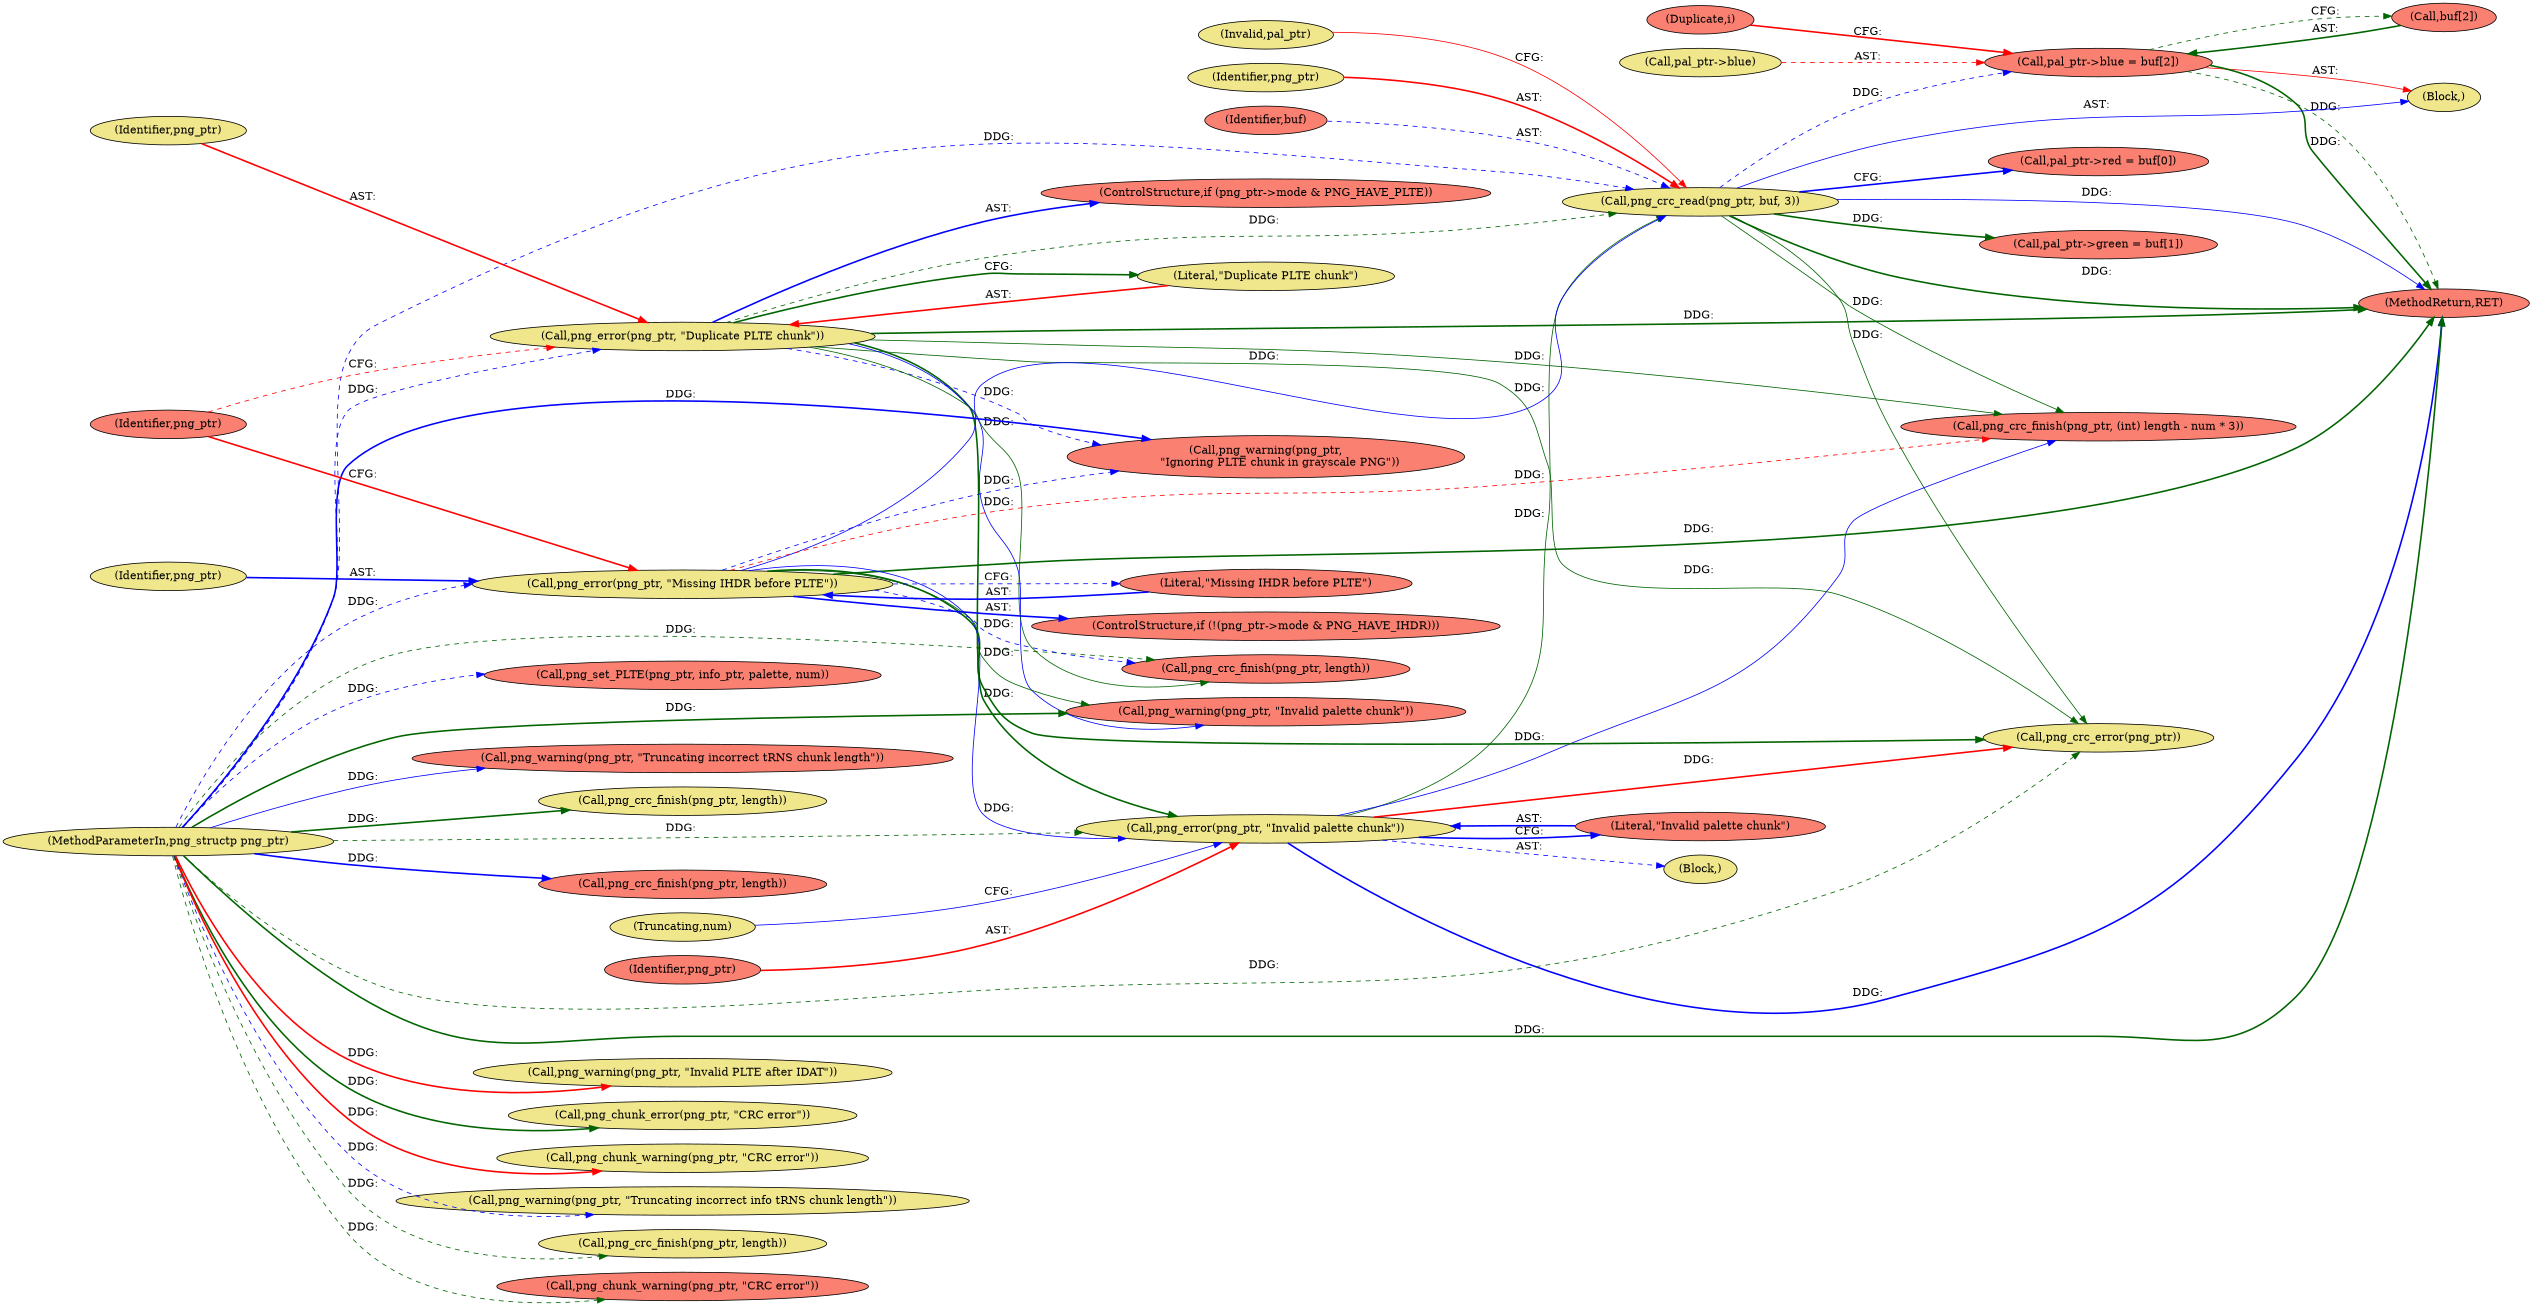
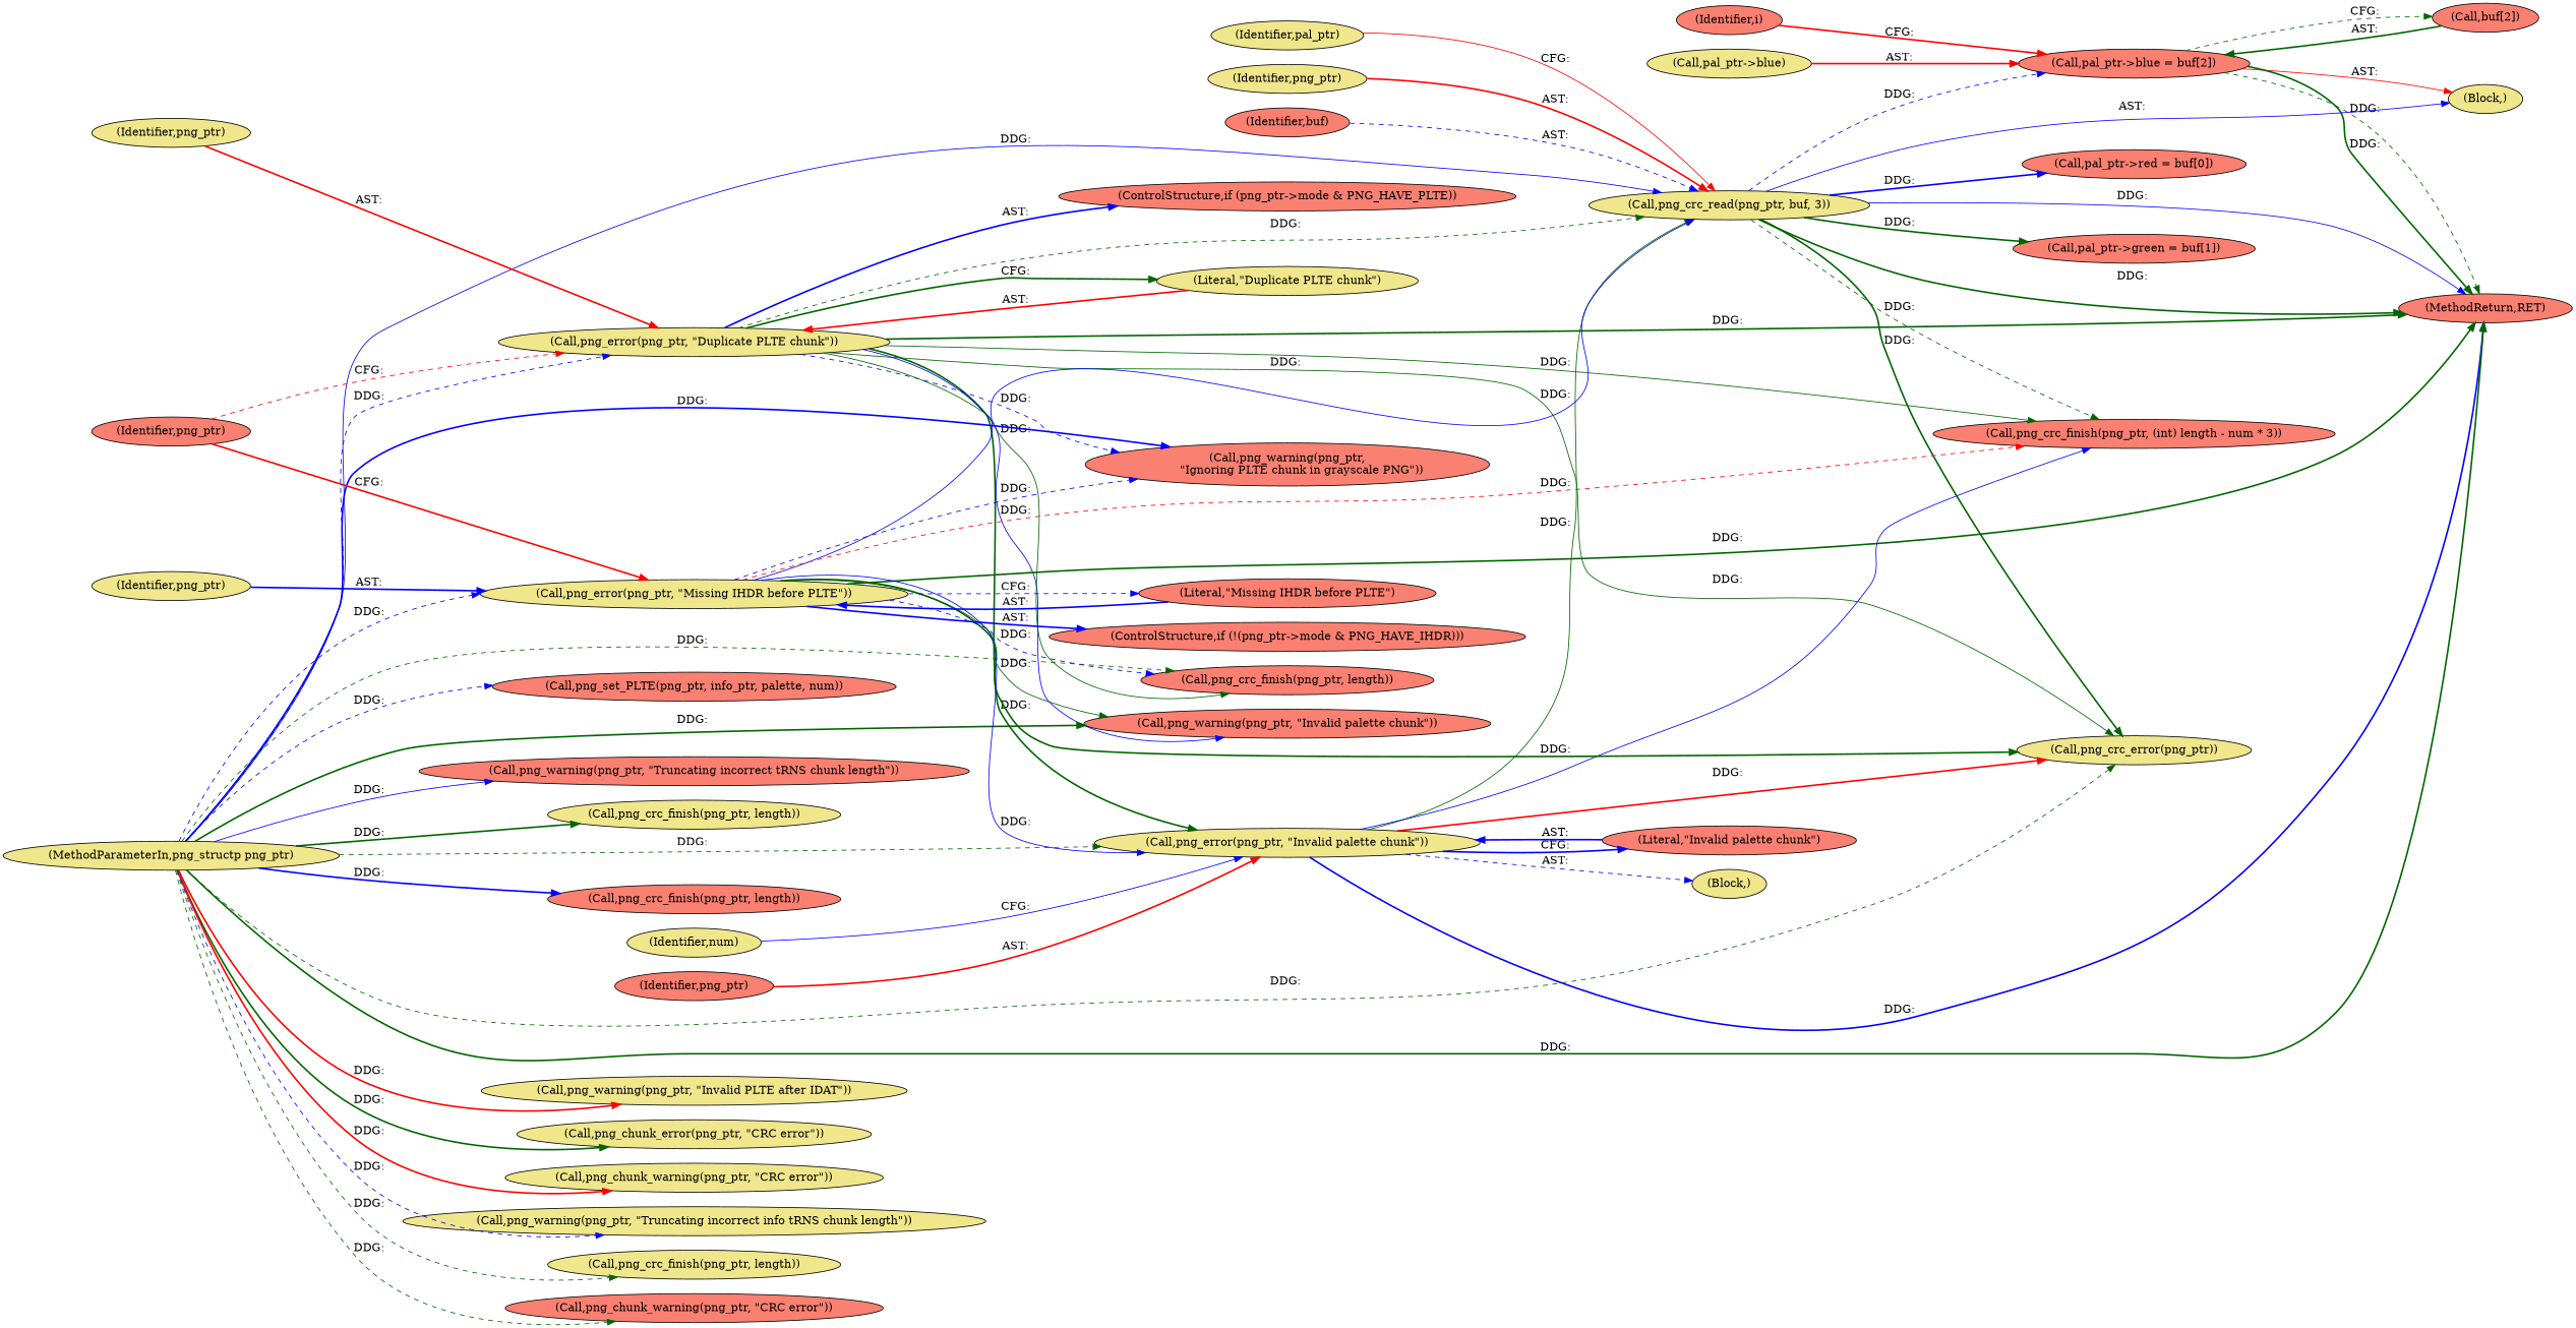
  digraph {
    rankdir=LR
    node [fillcolor=salmon style=filled]
    edge [color=blue style=bold]
    n1 [label="(Call,pal_ptr->blue = buf[2])"]
    n2 [fillcolor=khaki label="(Block,)"]
    n3 [label="(MethodReturn,RET)"]
    n4 [label="(Call,buf[2])"]
    n5 [fillcolor=khaki label="(Call,png_crc_read(png_ptr, buf, 3))"]
    n6 [label="(Call,pal_ptr->red = buf[0])"]
    n7 [label="(Call,png_crc_finish(png_ptr, (int) length - num * 3))"]
    n8 [fillcolor=khaki label="(Call,png_crc_error(png_ptr))"]
    n9 [label="(Call,pal_ptr->green = buf[1])"]
    n10 [fillcolor=khaki label="(Call,png_error(png_ptr, \"Invalid palette chunk\"))"]
    n11 [label="(Literal,\"Invalid palette chunk\")"]
    n12 [fillcolor=khaki label="(Block,)"]
    n13 [fillcolor=khaki label="(Call,png_error(png_ptr, \"Duplicate PLTE chunk\"))"]
    n14 [label="(ControlStructure,if (png_ptr->mode & PNG_HAVE_PLTE))"]
    n15 [label="(Call,png_warning(png_ptr, \"Invalid palette chunk\"))"]
    n16 [label="(Call,png_warning(png_ptr,\n        \"Ignoring PLTE chunk in grayscale PNG\"))"]
    n17 [fillcolor=khaki label="(Literal,\"Duplicate PLTE chunk\")"]
    n18 [label="(Call,png_crc_finish(png_ptr, length))"]
    n19 [fillcolor=khaki label="(MethodParameterIn,png_structp png_ptr)"]
    n20 [fillcolor=khaki label="(Call,png_error(png_ptr, \"Missing IHDR before PLTE\"))"]
    n21 [fillcolor=khaki label="(Call,png_warning(png_ptr, \"Invalid PLTE after IDAT\"))"]
    n22 [fillcolor=khaki label="(Call,png_chunk_error(png_ptr, \"CRC error\"))"]
    n23 [fillcolor=khaki label="(Call,png_chunk_warning(png_ptr, \"CRC error\"))"]
    n24 [fillcolor=khaki label="(Call,png_warning(png_ptr, \"Truncating incorrect info tRNS chunk length\"))"]
    n25 [fillcolor=khaki label="(Call,png_crc_finish(png_ptr, length))"]
    n26 [label="(Call,png_chunk_warning(png_ptr, \"CRC error\"))"]
    n27 [label="(Call,png_set_PLTE(png_ptr, info_ptr, palette, num))"]
    n28 [label="(Call,png_warning(png_ptr, \"Truncating incorrect tRNS chunk length\"))"]
    n29 [fillcolor=khaki label="(Call,png_crc_finish(png_ptr, length))"]
    n30 [label="(Call,png_crc_finish(png_ptr, length))"]
    n31 [label="(Literal,\"Missing IHDR before PLTE\")"]
    n32 [label="(ControlStructure,if (!(png_ptr->mode & PNG_HAVE_IHDR)))"]
-   n33 [fillcolor=khaki label="(Truncating,num)"]
+   n33 [fillcolor=khaki label="(Identifier,num)"]
    n34 [label="(Identifier,png_ptr)"]
    n35 [fillcolor=khaki label="(Identifier,png_ptr)"]
-   n36 [fillcolor=khaki label="(Invalid,pal_ptr)"]
+   n36 [fillcolor=khaki label="(Identifier,pal_ptr)"]
    n37 [fillcolor=khaki label="(Identifier,png_ptr)"]
    n38 [label="(Identifier,png_ptr)"]
-   n39 [label="(Duplicate,i)"]
+   n39 [label="(Identifier,i)"]
    n40 [fillcolor=khaki label="(Call,pal_ptr->blue)"]
    n41 [fillcolor=khaki label="(Identifier,png_ptr)"]
    n42 [label="(Identifier,buf)"]
    n1 -> n2 [color=red label="AST: " style=solid]
    n1 -> n3 [color=darkgreen label="DDG: " style=dashed]
    n1 -> n3 [color=darkgreen label="DDG: "]
    n1 -> n4 [color=darkgreen label="CFG: " style=dashed]
    n4 -> n1 [color=darkgreen label="AST: "]
    n5 -> n1 [label="DDG: " style=dashed]
    n5 -> n2 [label="AST: " style=solid]
    n5 -> n3 [color=darkgreen label="DDG: "]
    n5 -> n3 [label="DDG: " style=solid]
-   n5 -> n6 [label="CFG: "]
-   n5 -> n7 [color=darkgreen label="DDG: " style=solid]
-   n5 -> n8 [color=darkgreen label="DDG: " style=solid]
+   n5 -> n6 [label="DDG: "]
+   n5 -> n7 [color=darkgreen label="DDG: " style=dashed]
+   n5 -> n8 [color=darkgreen label="DDG: "]
    n5 -> n9 [color=darkgreen label="DDG: "]
    n10 -> n3 [label="DDG: "]
    n10 -> n5 [color=darkgreen label="DDG: " style=solid]
    n10 -> n7 [label="DDG: " style=solid]
    n10 -> n8 [color=red label="DDG: "]
    n10 -> n11 [label="CFG: "]
    n10 -> n12 [label="AST: " style=dashed]
    n11 -> n10 [label="AST: "]
    n13 -> n3 [color=darkgreen label="DDG: "]
    n13 -> n5 [color=darkgreen label="DDG: " style=dashed]
    n13 -> n7 [color=darkgreen label="DDG: " style=solid]
    n13 -> n8 [color=darkgreen label="DDG: " style=solid]
    n13 -> n10 [color=darkgreen label="DDG: "]
    n13 -> n14 [label="AST: "]
    n13 -> n15 [label="DDG: " style=solid]
    n13 -> n16 [label="DDG: " style=dashed]
    n13 -> n17 [color=darkgreen label="CFG: "]
    n13 -> n18 [color=darkgreen label="DDG: " style=solid]
    n17 -> n13 [color=red label="AST: "]
    n19 -> n3 [color=darkgreen label="DDG: "]
-   n19 -> n5 [label="DDG: " style=dashed]
+   n19 -> n5 [label="DDG: " style=solid]
    n19 -> n8 [color=darkgreen label="DDG: " style=dashed]
    n19 -> n10 [color=darkgreen label="DDG: " style=dashed]
    n19 -> n13 [label="DDG: " style=dashed]
    n19 -> n15 [color=darkgreen label="DDG: "]
    n19 -> n16 [label="DDG: "]
    n19 -> n18 [color=darkgreen label="DDG: " style=dashed]
    n19 -> n20 [label="DDG: " style=dashed]
    n19 -> n21 [color=red label="DDG: "]
    n19 -> n22 [color=darkgreen label="DDG: "]
    n19 -> n23 [color=red label="DDG: "]
    n19 -> n24 [label="DDG: " style=dashed]
    n19 -> n25 [color=darkgreen label="DDG: " style=dashed]
    n19 -> n26 [color=darkgreen label="DDG: " style=dashed]
    n19 -> n27 [label="DDG: " style=dashed]
    n19 -> n28 [label="DDG: " style=solid]
    n19 -> n29 [color=darkgreen label="DDG: "]
    n19 -> n30 [label="DDG: "]
    n20 -> n3 [color=darkgreen label="DDG: "]
    n20 -> n5 [label="DDG: " style=solid]
    n20 -> n7 [color=red label="DDG: " style=dashed]
    n20 -> n8 [color=darkgreen label="DDG: "]
    n20 -> n10 [label="DDG: " style=solid]
    n20 -> n15 [color=darkgreen label="DDG: " style=solid]
    n20 -> n16 [label="DDG: " style=dashed]
    n20 -> n18 [label="DDG: " style=dashed]
    n20 -> n31 [label="CFG: " style=dashed]
    n20 -> n32 [label="AST: "]
    n31 -> n20 [label="AST: "]
    n33 -> n10 [label="CFG: " style=solid]
    n34 -> n13 [color=red label="CFG: " style=dashed]
    n34 -> n20 [color=red label="CFG: "]
    n35 -> n20 [label="AST: "]
    n36 -> n5 [color=red label="CFG: " style=solid]
    n37 -> n5 [color=red label="AST: "]
    n38 -> n10 [color=red label="AST: "]
    n39 -> n1 [color=red label="CFG: "]
-   n40 -> n1 [color=red label="AST: " style=dashed]
+   n40 -> n1 [color=red label="AST: "]
    n41 -> n13 [color=red label="AST: "]
    n42 -> n5 [label="AST: " style=dashed]
  }
